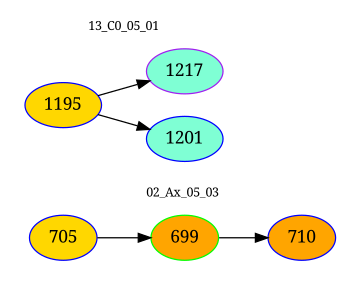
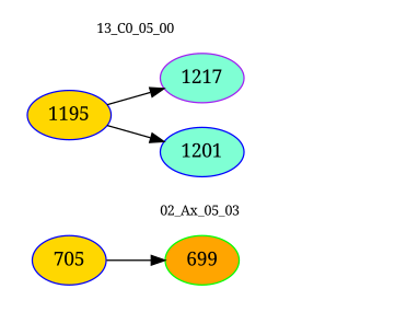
  digraph {
    fontname="Noto Serif"
    rankdir=LR
    node [color=blue fillcolor=gold fontname="Noto Serif" style=filled]
    edge [color=black fontname="Noto Serif"]
    n1 [label=705]
    n2 [color=green fillcolor=orange label=699]
-   n3 [fillcolor=orange label=710]
    n4 [fillcolor=aquamarine label=1201]
    n5 [label=1195]
    n6 [color=purple fillcolor=aquamarine label=1217]
    subgraph cluster_1 {
      color=white
      fontsize=10
      label="02_Ax_05_03"
      n1
      n2
-     n3
    }
    subgraph cluster_2 {
      color=white
      fontsize=10
-     label="13_C0_05_01"
+     label="13_C0_05_00"
      n4
      n5
      n6
    }
    n1 -> n2
-   n2 -> n3
    n5 -> n4
    n5 -> n6
  }
